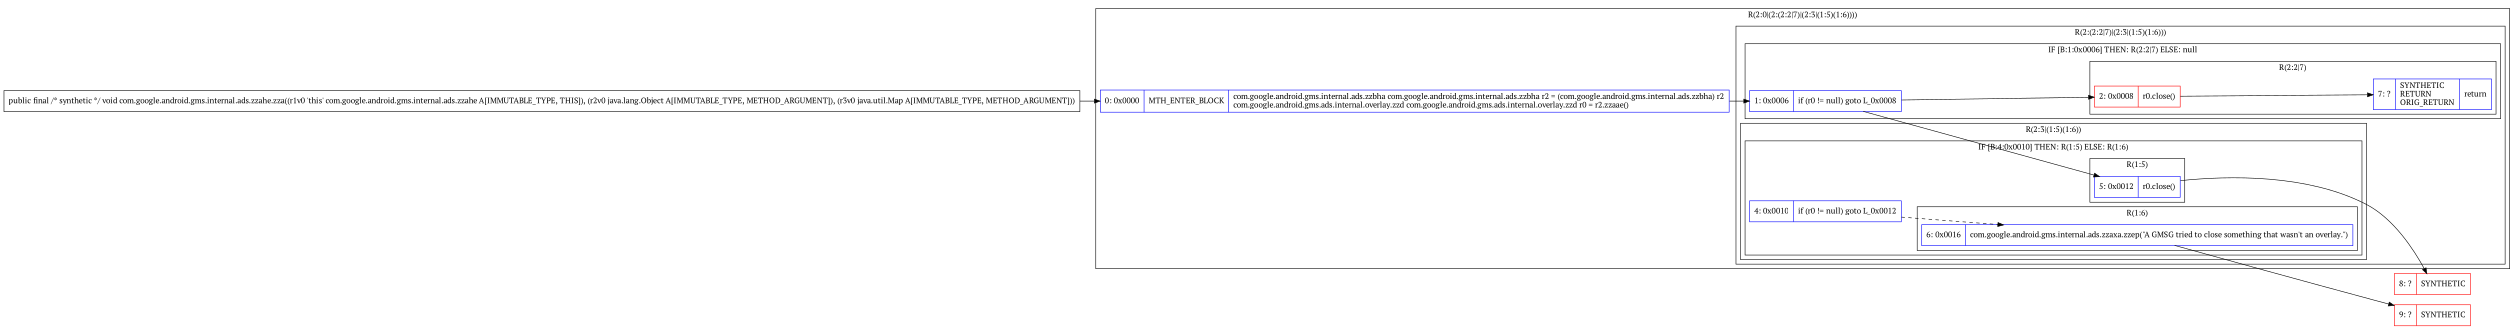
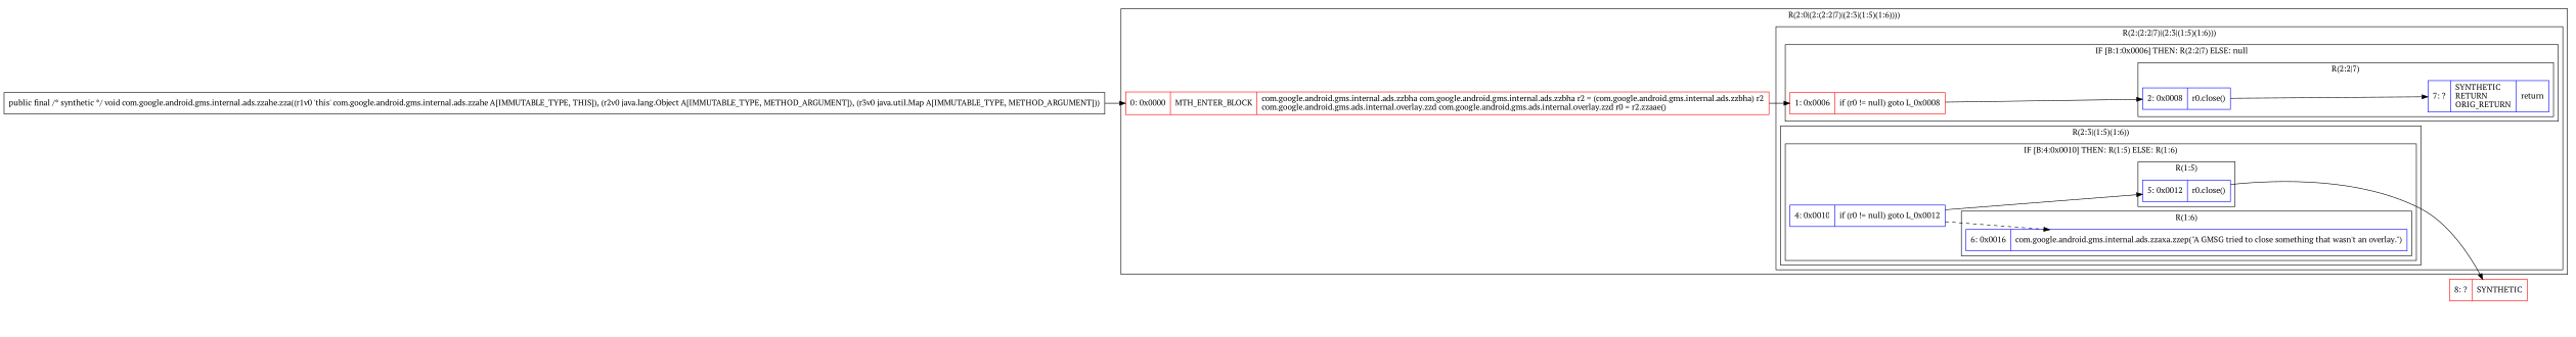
  digraph {
    fontname="PT Serif"
    rankdir=LR
    node [color=blue fontname="PT Serif" shape=record]
    edge [fontname="PT Serif"]
-   n1 [color=red label="{2\:\ 0x0008|r0.close()\l}"]
+   n1 [label="{2\:\ 0x0008|r0.close()\l}"]
    n2 [label="{7\:\ ?|SYNTHETIC\lRETURN\lORIG_RETURN\l|return\l}"]
-   n3 [label="{1\:\ 0x0006|if (r0 != null) goto L_0x0008\l}"]
+   n3 [color=red label="{1\:\ 0x0006|if (r0 != null) goto L_0x0008\l}"]
    n4 [label="{5\:\ 0x0012|r0.close()\l}"]
    n5 [label="{6\:\ 0x0016|com.google.android.gms.internal.ads.zzaxa.zzep(\"A GMSG tried to close something that wasn't an overlay.\")\l}"]
    n6 [label="{4\:\ 0x0010|if (r0 != null) goto L_0x0012\l}"]
-   n7 [label="{0\:\ 0x0000|MTH_ENTER_BLOCK\l|com.google.android.gms.internal.ads.zzbha com.google.android.gms.internal.ads.zzbha r2 = (com.google.android.gms.internal.ads.zzbha) r2\lcom.google.android.gms.ads.internal.overlay.zzd com.google.android.gms.ads.internal.overlay.zzd r0 = r2.zzaae()\l}"]
+   n7 [color=red label="{0\:\ 0x0000|MTH_ENTER_BLOCK\l|com.google.android.gms.internal.ads.zzbha com.google.android.gms.internal.ads.zzbha r2 = (com.google.android.gms.internal.ads.zzbha) r2\lcom.google.android.gms.ads.internal.overlay.zzd com.google.android.gms.ads.internal.overlay.zzd r0 = r2.zzaae()\l}"]
    n8 [color=red label="{8\:\ ?|SYNTHETIC\l}"]
-   n9 [color=red label="{9\:\ ?|SYNTHETIC\l}"]
    n10 [label="{public final \/* synthetic *\/ void com.google.android.gms.internal.ads.zzahe.zza((r1v0 'this' com.google.android.gms.internal.ads.zzahe A[IMMUTABLE_TYPE, THIS]), (r2v0 java.lang.Object A[IMMUTABLE_TYPE, METHOD_ARGUMENT]), (r3v0 java.util.Map A[IMMUTABLE_TYPE, METHOD_ARGUMENT])) }" color=""]
    subgraph cluster_1 {
      label="R(2:0|(2:(2:2|7)|(2:3|(1:5)(1:6))))"
      n7
      subgraph cluster_2 {
        label="R(2:(2:2|7)|(2:3|(1:5)(1:6)))"
        subgraph cluster_3 {
          label="IF [B:1:0x0006] THEN: R(2:2|7) ELSE: null"
          n3
          subgraph cluster_4 {
            label="R(2:2|7)"
            n1
            n2
          }
        }
        subgraph cluster_5 {
          label="R(2:3|(1:5)(1:6))"
          subgraph cluster_6 {
            label="IF [B:4:0x0010] THEN: R(1:5) ELSE: R(1:6)"
            n6
            subgraph cluster_7 {
              label="R(1:5)"
              n4
            }
            subgraph cluster_8 {
              label="R(1:6)"
              n5
            }
          }
        }
      }
    }
    n1 -> n2
    n3 -> n1
    n4 -> n8
-   n5 -> n9
-   n3 -> n4
+   n6 -> n4
    n6 -> n5 [style=dashed]
    n7 -> n3
    n10 -> n7
  }
